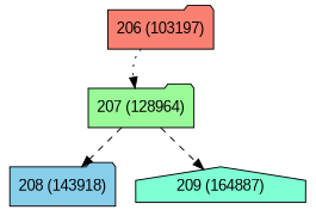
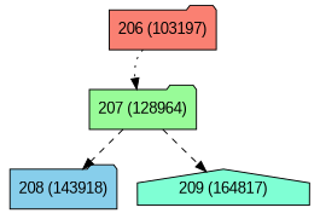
  digraph {
    node [fontname=Arial shape=folder style=filled]
    edge [style=dashed tailport=sw]
    n1 [fillcolor=salmon label="206 (103197)" width=0.5]
    n2 [fillcolor=palegreen label="207 (128964)" width=0.5]
    n3 [fillcolor=skyblue label="208 (143918)" width=0.5]
-   n4 [fillcolor=aquamarine label="209 (164887)" shape=house width=0.5]
+   n4 [fillcolor=aquamarine label="209 (164817)" shape=house width=0.5]
    n1 -> n2 [style=dotted]
    n2 -> n3
    n2 -> n4 [tailport=se]
  }
